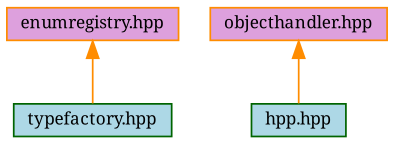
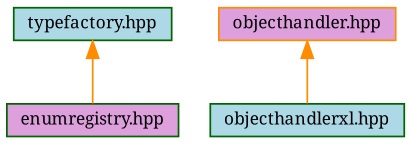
  digraph {
    fontname="Noto Serif"
    node [color=darkorange fillcolor=plum fontname="Noto Serif" fontsize=10 shape=record style=filled]
    edge [color=darkorange dir=back fontname="Noto Serif" fontsize=10 labelfontname=Helvetica labelfontsize=10 style=solid]
-   n1 [fontcolor=black height=0.2 label="enumregistry.hpp" width=0.4]
+   n1 [color=darkgreen fontcolor=black height=0.2 label="enumregistry.hpp" width=0.4]
    n2 [color=darkgreen fillcolor=lightblue height=0.2 label="typefactory.hpp" width=0.4]
    n3 [height=0.2 label="objecthandler.hpp" width=0.4]
-   n4 [color=darkgreen fillcolor=lightblue height=0.2 label="hpp.hpp" width=0.4]
-   n1 -> n2
+   n4 [color=darkgreen fillcolor=lightblue height=0.2 label="objecthandlerxl.hpp" width=0.4]
+   n2 -> n1
    n3 -> n4
  }
